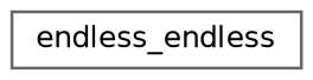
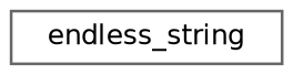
  digraph {
    rankdir=LR
-   n1 [color=grey40 fillcolor=white fontname=Helvetica fontsize=10 height=0.2 label=endless_endless shape=box style=filled width=0.4]
+   n1 [color=grey40 fillcolor=white fontname=Helvetica fontsize=10 height=0.2 label=endless_string shape=box style=filled width=0.4]
  }
